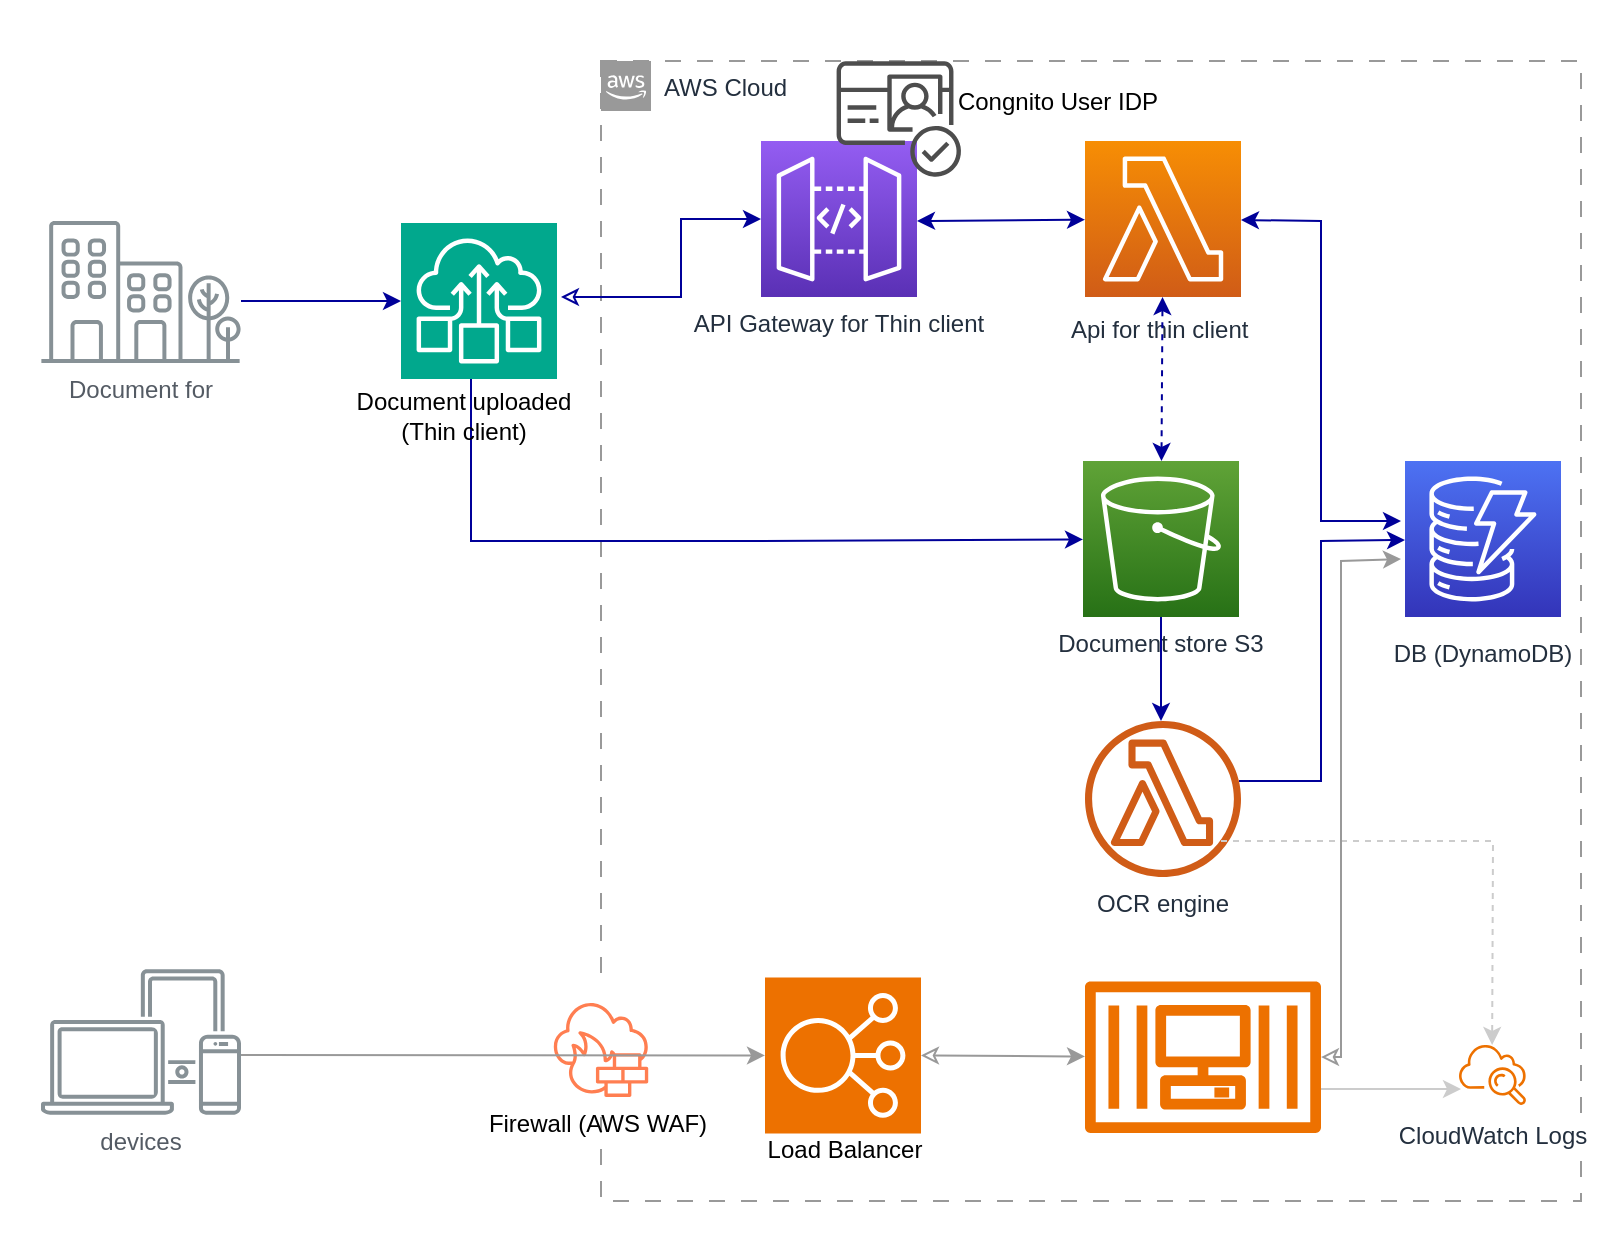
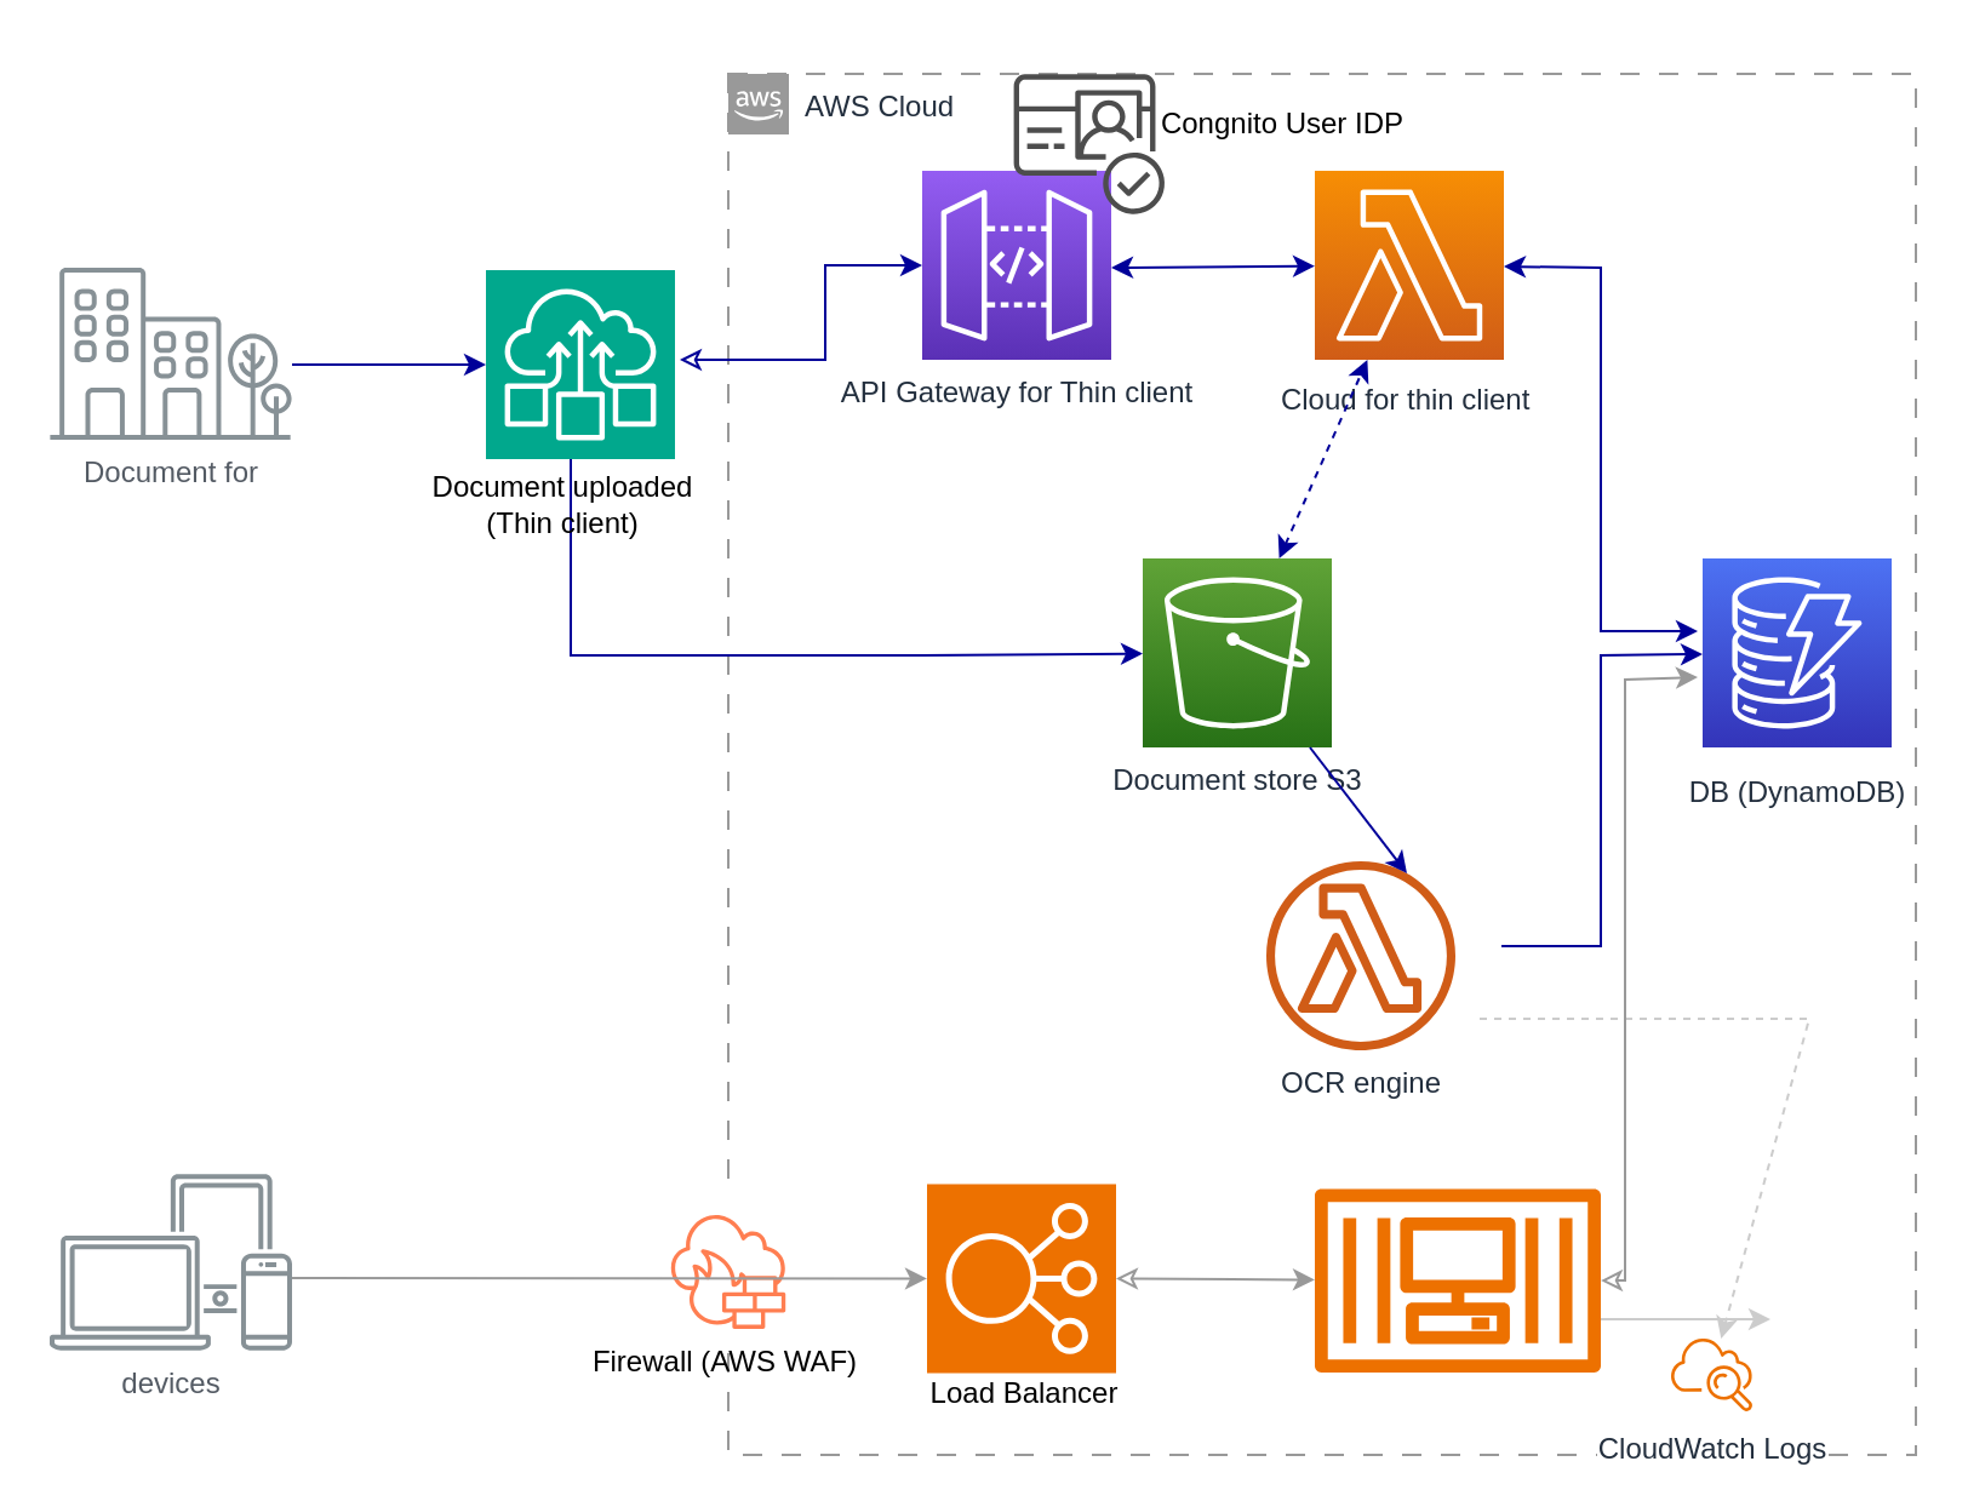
  <mxCell id="0" />
  <mxCell id="1" parent="0" />
  <mxCell id="2" value="Document for" style="sketch=0;outlineConnect=0;gradientColor=none;fontColor=#545B64;strokeColor=none;fillColor=#879196;dashed=0;verticalLabelPosition=bottom;verticalAlign=top;align=center;html=1;fontSize=12;fontStyle=0;aspect=fixed;shape=mxgraph.aws4.illustration_office_building;pointerEvents=1" vertex="1" parent="1"><mxGeometry x="20" y="110" width="100" height="71" as="geometry" /></mxCell>
  <mxCell id="3" value="AWS Cloud" style="points=[[0,0],[0.25,0],[0.5,0],[0.75,0],[1,0],[1,0.25],[1,0.5],[1,0.75],[1,1],[0.75,1],[0.5,1],[0.25,1],[0,1],[0,0.75],[0,0.5],[0,0.25]];outlineConnect=0;gradientColor=none;html=1;whiteSpace=wrap;fontSize=12;fontStyle=0;container=1;pointerEvents=0;collapsible=0;recursiveResize=0;shape=mxgraph.aws4.group;grIcon=mxgraph.aws4.group_aws_cloud_alt;strokeColor=#999999;fillColor=#FFFFFF;verticalAlign=top;align=left;spacingLeft=30;fontColor=#232F3E;dashed=1;dashPattern=8 8;" vertex="1" parent="1"><mxGeometry x="300" y="30" width="490" height="570" as="geometry" /></mxCell>
- <mxCell id="4" value="Api for thin client&amp;nbsp;" style="outlineConnect=0;fontColor=#232F3E;gradientColor=#F78E04;gradientDirection=north;fillColor=#D05C17;strokeColor=#ffffff;dashed=0;verticalLabelPosition=bottom;verticalAlign=top;align=center;html=1;fontSize=12;fontStyle=0;aspect=fixed;shape=mxgraph.aws4.resourceIcon;resIcon=mxgraph.aws4.lambda;labelBackgroundColor=#ffffff;spacingTop=3;" vertex="1" parent="3"><mxGeometry x="242" y="40" width="78" height="78" as="geometry" /></mxCell>
+ <mxCell id="4" value="Cloud for thin client&amp;nbsp;" style="outlineConnect=0;fontColor=#232F3E;gradientColor=#F78E04;gradientDirection=north;fillColor=#D05C17;strokeColor=#ffffff;dashed=0;verticalLabelPosition=bottom;verticalAlign=top;align=center;html=1;fontSize=12;fontStyle=0;aspect=fixed;shape=mxgraph.aws4.resourceIcon;resIcon=mxgraph.aws4.lambda;labelBackgroundColor=#ffffff;spacingTop=3;" vertex="1" parent="3"><mxGeometry x="242" y="40" width="78" height="78" as="geometry" /></mxCell>
  <mxCell id="5" value="API Gateway for Thin client" style="outlineConnect=0;fontColor=#232F3E;gradientColor=#945DF2;gradientDirection=north;fillColor=#5A30B5;strokeColor=#ffffff;dashed=0;verticalLabelPosition=bottom;verticalAlign=top;align=center;html=1;fontSize=12;fontStyle=0;aspect=fixed;shape=mxgraph.aws4.resourceIcon;resIcon=mxgraph.aws4.api_gateway;labelBackgroundColor=#ffffff;" vertex="1" parent="3"><mxGeometry x="80" y="40" width="78" height="78" as="geometry" /></mxCell>
- <mxCell id="6" value="Document store S3" style="outlineConnect=0;fontColor=#232F3E;gradientColor=#60A337;gradientDirection=north;fillColor=#277116;strokeColor=#ffffff;dashed=0;verticalLabelPosition=bottom;verticalAlign=top;align=center;html=1;fontSize=12;fontStyle=0;aspect=fixed;shape=mxgraph.aws4.resourceIcon;resIcon=mxgraph.aws4.s3;labelBackgroundColor=#ffffff;" vertex="1" parent="3"><mxGeometry x="241.0" y="200" width="78" height="78" as="geometry" /></mxCell>
+ <mxCell id="6" value="Document store S3" style="outlineConnect=0;fontColor=#232F3E;gradientColor=#60A337;gradientDirection=north;fillColor=#277116;strokeColor=#ffffff;dashed=0;verticalLabelPosition=bottom;verticalAlign=top;align=center;html=1;fontSize=12;fontStyle=0;aspect=fixed;shape=mxgraph.aws4.resourceIcon;resIcon=mxgraph.aws4.s3;labelBackgroundColor=#ffffff;" vertex="1" parent="3"><mxGeometry x="171" y="200" width="78" height="78" as="geometry" /></mxCell>
  <mxCell id="7" value="" style="endArrow=classic;startArrow=classic;html=1;rounded=0;strokeColor=#000099;" edge="1" parent="3" source="4"><mxGeometry width="50" height="50" relative="1" as="geometry"><mxPoint x="190" y="160" as="sourcePoint" /><mxPoint x="158" y="80" as="targetPoint" /></mxGeometry></mxCell>
  <mxCell id="8" value="" style="endArrow=classic;startArrow=classic;html=1;rounded=0;dashed=1;strokeColor=#000099;" edge="1" parent="3" source="6" target="4"><mxGeometry width="50" height="50" relative="1" as="geometry"><mxPoint x="242" y="170" as="sourcePoint" /><mxPoint x="292" y="120" as="targetPoint" /></mxGeometry></mxCell>
  <mxCell id="9" value="DB (DynamoDB)" style="outlineConnect=0;fontColor=#232F3E;gradientColor=#4D72F3;gradientDirection=north;fillColor=#3334B9;strokeColor=#ffffff;dashed=0;verticalLabelPosition=bottom;verticalAlign=top;align=center;html=1;fontSize=12;fontStyle=0;aspect=fixed;shape=mxgraph.aws4.resourceIcon;resIcon=mxgraph.aws4.dynamodb;labelBackgroundColor=#ffffff;spacingTop=5;" vertex="1" parent="3"><mxGeometry x="402.0" y="200" width="78" height="78" as="geometry" /></mxCell>
  <mxCell id="10" value="" style="endArrow=classic;startArrow=classic;html=1;rounded=0;strokeColor=#000099;" edge="1" parent="3"><mxGeometry width="50" height="50" relative="1" as="geometry"><mxPoint x="400" y="230" as="sourcePoint" /><mxPoint x="320" y="79.5" as="targetPoint" /><Array as="points"><mxPoint x="360" y="230" /><mxPoint x="360" y="80" /></Array></mxGeometry></mxCell>
- <mxCell id="11" value="OCR engine" style="outlineConnect=0;fontColor=#232F3E;gradientColor=none;fillColor=#D05C17;strokeColor=none;dashed=0;verticalLabelPosition=bottom;verticalAlign=top;align=center;html=1;fontSize=12;fontStyle=0;aspect=fixed;pointerEvents=1;shape=mxgraph.aws4.lambda_function;labelBackgroundColor=#ffffff;" vertex="1" parent="3"><mxGeometry x="242" y="330" width="78" height="78" as="geometry" /></mxCell>
+ <mxCell id="11" value="OCR engine" style="outlineConnect=0;fontColor=#232F3E;gradientColor=none;fillColor=#D05C17;strokeColor=none;dashed=0;verticalLabelPosition=bottom;verticalAlign=top;align=center;html=1;fontSize=12;fontStyle=0;aspect=fixed;pointerEvents=1;shape=mxgraph.aws4.lambda_function;labelBackgroundColor=#ffffff;" vertex="1" parent="3"><mxGeometry x="222" y="325" width="78" height="78" as="geometry" /></mxCell>
  <mxCell id="12" value="" style="endArrow=classic;html=1;rounded=0;strokeColor=#000099;" edge="1" parent="3" source="6"><mxGeometry width="50" height="50" relative="1" as="geometry"><mxPoint x="360" y="347.5" as="sourcePoint" /><mxPoint x="280" y="330" as="targetPoint" /></mxGeometry></mxCell>
  <mxCell id="13" value="" style="endArrow=classic;html=1;rounded=0;strokeColor=#000099;" edge="1" parent="3" target="9"><mxGeometry width="50" height="50" relative="1" as="geometry"><mxPoint x="319" y="360" as="sourcePoint" /><mxPoint x="369" y="310" as="targetPoint" /><Array as="points"><mxPoint x="360" y="360" /><mxPoint x="360" y="240" /></Array></mxGeometry></mxCell>
- <mxCell id="14" value="CloudWatch Logs" style="outlineConnect=0;fontColor=#232F3E;gradientColor=none;gradientDirection=north;fillColor=#ED7100;strokeColor=none;dashed=0;verticalLabelPosition=bottom;verticalAlign=top;align=center;html=1;fontSize=12;fontStyle=0;aspect=fixed;shape=mxgraph.aws4.cloudwatch;labelBackgroundColor=#ffffff;" vertex="1" parent="3"><mxGeometry x="428.5" y="490" width="34" height="34" as="geometry" /></mxCell>
+ <mxCell id="14" value="CloudWatch Logs" style="outlineConnect=0;fontColor=#232F3E;gradientColor=none;gradientDirection=north;fillColor=#ED7100;strokeColor=none;dashed=0;verticalLabelPosition=bottom;verticalAlign=top;align=center;html=1;fontSize=12;fontStyle=0;aspect=fixed;shape=mxgraph.aws4.cloudwatch;labelBackgroundColor=#ffffff;" vertex="1" parent="3"><mxGeometry x="388.5" y="520" width="34" height="34" as="geometry" /></mxCell>
  <mxCell id="15" value="" style="sketch=0;outlineConnect=0;fontColor=#232F3E;gradientColor=none;fillColor=#ED7100;strokeColor=none;dashed=0;verticalLabelPosition=bottom;verticalAlign=top;align=center;html=1;fontSize=12;fontStyle=0;aspect=fixed;pointerEvents=1;shape=mxgraph.aws4.container_3;" vertex="1" parent="3"><mxGeometry x="242" y="460" width="118" height="76.21" as="geometry" /></mxCell>
  <mxCell id="16" value="" style="sketch=0;points=[[0,0,0],[0.25,0,0],[0.5,0,0],[0.75,0,0],[1,0,0],[0,1,0],[0.25,1,0],[0.5,1,0],[0.75,1,0],[1,1,0],[0,0.25,0],[0,0.5,0],[0,0.75,0],[1,0.25,0],[1,0.5,0],[1,0.75,0]];outlineConnect=0;fontColor=#232F3E;fillColor=default;strokeColor=#FF7E51;dashed=0;verticalLabelPosition=bottom;verticalAlign=top;align=center;html=1;fontSize=12;fontStyle=0;aspect=fixed;shape=mxgraph.aws4.resourceIcon;resIcon=mxgraph.aws4.network_firewall;" vertex="1" parent="3"><mxGeometry x="-30" y="464" width="60" height="60" as="geometry" /></mxCell>
  <mxCell id="17" value="" style="sketch=0;points=[[0,0,0],[0.25,0,0],[0.5,0,0],[0.75,0,0],[1,0,0],[0,1,0],[0.25,1,0],[0.5,1,0],[0.75,1,0],[1,1,0],[0,0.25,0],[0,0.5,0],[0,0.75,0],[1,0.25,0],[1,0.5,0],[1,0.75,0]];outlineConnect=0;fontColor=#232F3E;fillColor=#ED7100;strokeColor=#ffffff;dashed=0;verticalLabelPosition=bottom;verticalAlign=top;align=center;html=1;fontSize=12;fontStyle=0;aspect=fixed;shape=mxgraph.aws4.resourceIcon;resIcon=mxgraph.aws4.elastic_load_balancing;gradientColor=none;" vertex="1" parent="3"><mxGeometry x="82" y="458.21" width="78" height="78" as="geometry" /></mxCell>
  <mxCell id="18" value="" style="endArrow=classic;html=1;rounded=0;exitX=1;exitY=0.5;exitDx=0;exitDy=0;exitPerimeter=0;startArrow=classic;startFill=0;strokeColor=#999999;" edge="1" parent="3" source="17" target="15"><mxGeometry width="50" height="50" relative="1" as="geometry"><mxPoint x="160" y="500" as="sourcePoint" /><mxPoint x="210" y="450" as="targetPoint" /></mxGeometry></mxCell>
  <mxCell id="19" value="" style="endArrow=classic;html=1;rounded=0;dashed=1;strokeColor=#CCCCCC;" edge="1" parent="3" target="14"><mxGeometry width="50" height="50" relative="1" as="geometry"><mxPoint x="310" y="390" as="sourcePoint" /><mxPoint x="360" y="340" as="targetPoint" /><Array as="points"><mxPoint x="446" y="390" /></Array></mxGeometry></mxCell>
  <mxCell id="20" value="" style="endArrow=classic;html=1;rounded=0;strokeColor=#CCCCCC;" edge="1" parent="3"><mxGeometry width="50" height="50" relative="1" as="geometry"><mxPoint x="360" y="514" as="sourcePoint" /><mxPoint x="430" y="514" as="targetPoint" /></mxGeometry></mxCell>
  <mxCell id="21" value="Load Balancer" style="text;html=1;align=center;verticalAlign=middle;whiteSpace=wrap;rounded=0;" vertex="1" parent="3"><mxGeometry x="81" y="536" width="83" height="18" as="geometry" /></mxCell>
  <mxCell id="22" value="" style="outlineConnect=0;fontColor=#232F3E;gradientColor=#F54749;gradientDirection=north;fillColor=none;strokeColor=#4D4D4D;dashed=0;verticalLabelPosition=bottom;verticalAlign=top;align=center;html=1;fontSize=12;fontStyle=0;aspect=fixed;shape=mxgraph.aws4.resourceIcon;resIcon=mxgraph.aws4.cognito;labelBackgroundColor=#ffffff;" vertex="1" parent="3"><mxGeometry x="110" y="-10" width="78" height="78" as="geometry" /></mxCell>
  <mxCell id="23" value="Congnito User IDP" style="text;html=1;align=center;verticalAlign=middle;whiteSpace=wrap;rounded=0;" vertex="1" parent="3"><mxGeometry x="164" y="6" width="130" height="30" as="geometry" /></mxCell>
  <mxCell id="24" value="" style="endArrow=classic;html=1;rounded=0;entryX=0;entryY=0.642;entryDx=0;entryDy=0;entryPerimeter=0;strokeColor=#000099;" edge="1" parent="1"><mxGeometry width="50" height="50" relative="1" as="geometry"><mxPoint x="120" y="150" as="sourcePoint" /><mxPoint x="200" y="150.037" as="targetPoint" /></mxGeometry></mxCell>
  <mxCell id="25" value="" style="endArrow=classic;html=1;rounded=0;strokeColor=#000099;" edge="1" parent="1" target="6"><mxGeometry width="50" height="50" relative="1" as="geometry"><mxPoint x="235" y="187.863" as="sourcePoint" /><mxPoint x="430" y="290" as="targetPoint" /><Array as="points"><mxPoint x="235" y="270" /><mxPoint x="380" y="270" /></Array></mxGeometry></mxCell>
  <mxCell id="26" value="" style="endArrow=classic;html=1;rounded=0;strokeColor=#000099;startArrow=classic;startFill=0;" edge="1" parent="1" target="5"><mxGeometry width="50" height="50" relative="1" as="geometry"><mxPoint x="280" y="148" as="sourcePoint" /><mxPoint x="300" y="146.292" as="targetPoint" /><Array as="points"><mxPoint x="340" y="148" /><mxPoint x="340" y="109" /></Array></mxGeometry></mxCell>
  <mxCell id="27" value="devices" style="sketch=0;outlineConnect=0;gradientColor=none;fontColor=#545B64;strokeColor=none;fillColor=#879196;dashed=0;verticalLabelPosition=bottom;verticalAlign=top;align=center;html=1;fontSize=12;fontStyle=0;aspect=fixed;shape=mxgraph.aws4.illustration_devices;pointerEvents=1" vertex="1" parent="1"><mxGeometry x="20" y="484" width="100" height="73" as="geometry" /></mxCell>
  <mxCell id="28" value="" style="sketch=0;points=[[0,0,0],[0.25,0,0],[0.5,0,0],[0.75,0,0],[1,0,0],[0,1,0],[0.25,1,0],[0.5,1,0],[0.75,1,0],[1,1,0],[0,0.25,0],[0,0.5,0],[0,0.75,0],[1,0.25,0],[1,0.5,0],[1,0.75,0]];outlineConnect=0;fontColor=#232F3E;fillColor=#01A88D;strokeColor=#ffffff;dashed=0;verticalLabelPosition=bottom;verticalAlign=top;align=center;html=1;fontSize=12;fontStyle=0;aspect=fixed;shape=mxgraph.aws4.resourceIcon;resIcon=mxgraph.aws4.workspaces_thin_client;" vertex="1" parent="1"><mxGeometry x="200" y="111" width="78" height="78" as="geometry" /></mxCell>
  <mxCell id="29" value="" style="endArrow=classic;html=1;rounded=0;startArrow=classic;startFill=0;strokeColor=#999999;" edge="1" parent="1" source="15"><mxGeometry width="50" height="50" relative="1" as="geometry"><mxPoint x="629" y="400" as="sourcePoint" /><mxPoint x="700" y="279" as="targetPoint" /><Array as="points"><mxPoint x="670" y="528" /><mxPoint x="670" y="400" /><mxPoint x="670" y="280" /></Array></mxGeometry></mxCell>
  <mxCell id="30" value="" style="endArrow=classic;html=1;rounded=0;entryX=0;entryY=0.5;entryDx=0;entryDy=0;entryPerimeter=0;strokeColor=#999999;" edge="1" parent="1" target="17"><mxGeometry width="50" height="50" relative="1" as="geometry"><mxPoint x="120" y="527" as="sourcePoint" /><mxPoint x="170" y="490" as="targetPoint" /></mxGeometry></mxCell>
  <mxCell id="31" value="Document uploaded&lt;br&gt;(Thin client)" style="text;html=1;align=center;verticalAlign=middle;whiteSpace=wrap;rounded=0;" vertex="1" parent="1"><mxGeometry x="167" y="193" width="130" height="30" as="geometry" /></mxCell>
  <mxCell id="32" value="Firewall (AWS WAF)" style="text;html=1;align=center;verticalAlign=middle;whiteSpace=wrap;rounded=0;" vertex="1" parent="1"><mxGeometry x="234" y="547" width="130" height="30" as="geometry" /></mxCell>
